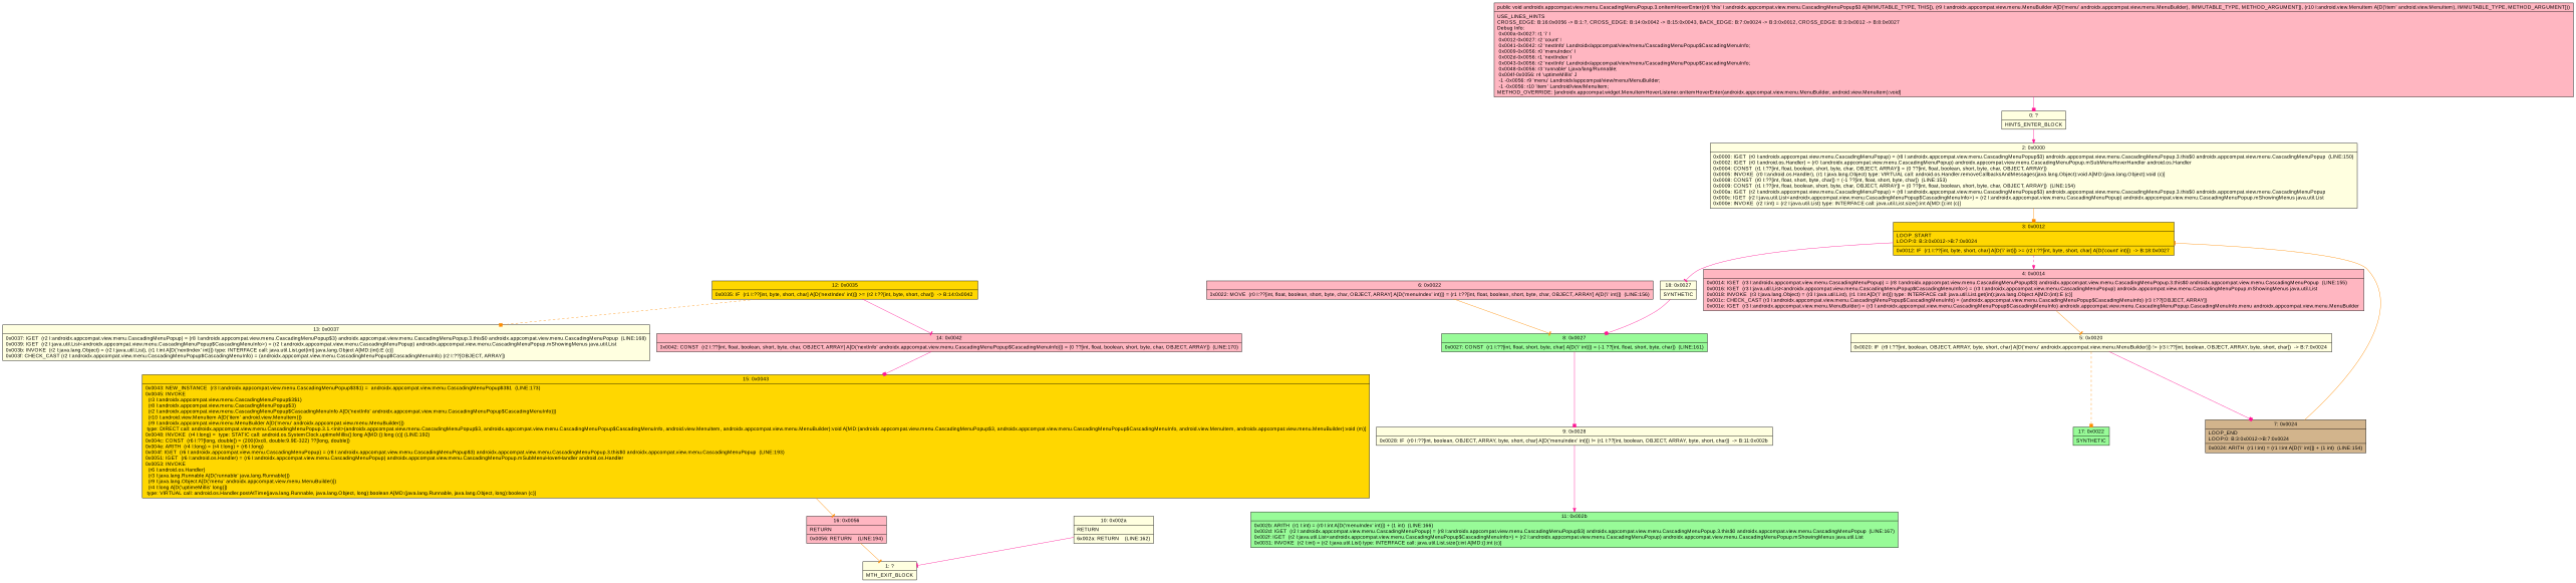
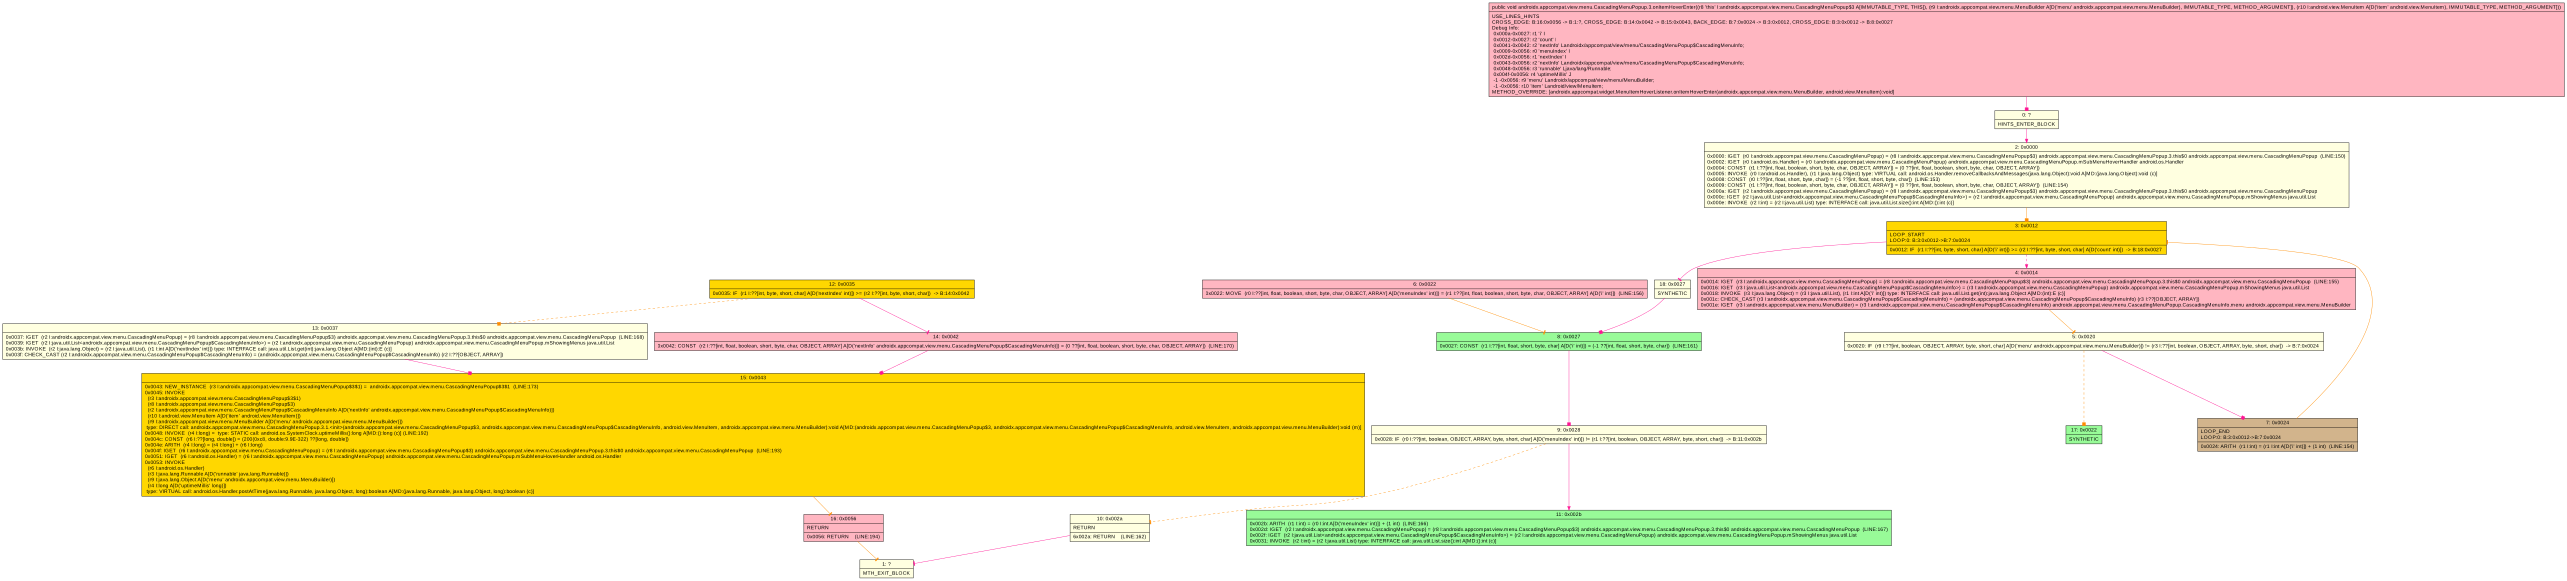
  digraph {
    fontname="Liberation Sans"
    node [fillcolor=lightyellow fontname="Liberation Sans" shape=record style=filled]
    edge [arrowhead=box color=deeppink fontname="Liberation Sans"]
    n1 [label="{0\:\ ?|HINTS_ENTER_BLOCK\l}"]
    n2 [label="{2\:\ 0x0000|0x0000: IGET  (r0 I:androidx.appcompat.view.menu.CascadingMenuPopup) = (r8 I:androidx.appcompat.view.menu.CascadingMenuPopup$3) androidx.appcompat.view.menu.CascadingMenuPopup.3.this$0 androidx.appcompat.view.menu.CascadingMenuPopup  (LINE:150)\l0x0002: IGET  (r0 I:android.os.Handler) = (r0 I:androidx.appcompat.view.menu.CascadingMenuPopup) androidx.appcompat.view.menu.CascadingMenuPopup.mSubMenuHoverHandler android.os.Handler \l0x0004: CONST  (r1 I:??[int, float, boolean, short, byte, char, OBJECT, ARRAY]) = (0 ??[int, float, boolean, short, byte, char, OBJECT, ARRAY]) \l0x0005: INVOKE  (r0 I:android.os.Handler), (r1 I:java.lang.Object) type: VIRTUAL call: android.os.Handler.removeCallbacksAndMessages(java.lang.Object):void A[MD:(java.lang.Object):void (c)]\l0x0008: CONST  (r0 I:??[int, float, short, byte, char]) = (\-1 ??[int, float, short, byte, char])  (LINE:153)\l0x0009: CONST  (r1 I:??[int, float, boolean, short, byte, char, OBJECT, ARRAY]) = (0 ??[int, float, boolean, short, byte, char, OBJECT, ARRAY])  (LINE:154)\l0x000a: IGET  (r2 I:androidx.appcompat.view.menu.CascadingMenuPopup) = (r8 I:androidx.appcompat.view.menu.CascadingMenuPopup$3) androidx.appcompat.view.menu.CascadingMenuPopup.3.this$0 androidx.appcompat.view.menu.CascadingMenuPopup \l0x000c: IGET  (r2 I:java.util.List\<androidx.appcompat.view.menu.CascadingMenuPopup$CascadingMenuInfo\>) = (r2 I:androidx.appcompat.view.menu.CascadingMenuPopup) androidx.appcompat.view.menu.CascadingMenuPopup.mShowingMenus java.util.List \l0x000e: INVOKE  (r2 I:int) = (r2 I:java.util.List) type: INTERFACE call: java.util.List.size():int A[MD:():int (c)]\l}"]
    n3 [fillcolor=gold label="{3\:\ 0x0012|LOOP_START\lLOOP:0: B:3:0x0012\-\>B:7:0x0024\l|0x0012: IF  (r1 I:??[int, byte, short, char] A[D('i' int)]) \>= (r2 I:??[int, byte, short, char] A[D('count' int)])  \-\> B:18:0x0027 \l}"]
    n4 [fillcolor=lightpink label="{4\:\ 0x0014|0x0014: IGET  (r3 I:androidx.appcompat.view.menu.CascadingMenuPopup) = (r8 I:androidx.appcompat.view.menu.CascadingMenuPopup$3) androidx.appcompat.view.menu.CascadingMenuPopup.3.this$0 androidx.appcompat.view.menu.CascadingMenuPopup  (LINE:155)\l0x0016: IGET  (r3 I:java.util.List\<androidx.appcompat.view.menu.CascadingMenuPopup$CascadingMenuInfo\>) = (r3 I:androidx.appcompat.view.menu.CascadingMenuPopup) androidx.appcompat.view.menu.CascadingMenuPopup.mShowingMenus java.util.List \l0x0018: INVOKE  (r3 I:java.lang.Object) = (r3 I:java.util.List), (r1 I:int A[D('i' int)]) type: INTERFACE call: java.util.List.get(int):java.lang.Object A[MD:(int):E (c)]\l0x001c: CHECK_CAST (r3 I:androidx.appcompat.view.menu.CascadingMenuPopup$CascadingMenuInfo) = (androidx.appcompat.view.menu.CascadingMenuPopup$CascadingMenuInfo) (r3 I:??[OBJECT, ARRAY]) \l0x001e: IGET  (r3 I:androidx.appcompat.view.menu.MenuBuilder) = (r3 I:androidx.appcompat.view.menu.CascadingMenuPopup$CascadingMenuInfo) androidx.appcompat.view.menu.CascadingMenuPopup.CascadingMenuInfo.menu androidx.appcompat.view.menu.MenuBuilder \l}"]
    n5 [label="{18\:\ 0x0027|SYNTHETIC\l}"]
    n6 [label="{5\:\ 0x0020|0x0020: IF  (r9 I:??[int, boolean, OBJECT, ARRAY, byte, short, char] A[D('menu' androidx.appcompat.view.menu.MenuBuilder)]) != (r3 I:??[int, boolean, OBJECT, ARRAY, byte, short, char])  \-\> B:7:0x0024 \l}"]
    n7 [fillcolor=palegreen label="{8\:\ 0x0027|0x0027: CONST  (r1 I:??[int, float, short, byte, char] A[D('i' int)]) = (\-1 ??[int, float, short, byte, char])  (LINE:161)\l}"]
    n8 [fillcolor=tan label="{7\:\ 0x0024|LOOP_END\lLOOP:0: B:3:0x0012\-\>B:7:0x0024\l|0x0024: ARITH  (r1 I:int) = (r1 I:int A[D('i' int)]) + (1 int)  (LINE:154)\l}"]
    n9 [fillcolor=palegreen label="{17\:\ 0x0022|SYNTHETIC\l}"]
    n10 [fillcolor=lightpink label="{6\:\ 0x0022|0x0022: MOVE  (r0 I:??[int, float, boolean, short, byte, char, OBJECT, ARRAY] A[D('menuIndex' int)]) = (r1 I:??[int, float, boolean, short, byte, char, OBJECT, ARRAY] A[D('i' int)])  (LINE:156)\l}"]
    n11 [label="{9\:\ 0x0028|0x0028: IF  (r0 I:??[int, boolean, OBJECT, ARRAY, byte, short, char] A[D('menuIndex' int)]) != (r1 I:??[int, boolean, OBJECT, ARRAY, byte, short, char])  \-\> B:11:0x002b \l}"]
    n12 [label="{10\:\ 0x002a|RETURN\l|6x002a: RETURN    (LINE:162)\l}"]
    n13 [fillcolor=palegreen label="{11\:\ 0x002b|0x002b: ARITH  (r1 I:int) = (r0 I:int A[D('menuIndex' int)]) + (1 int)  (LINE:166)\l0x002d: IGET  (r2 I:androidx.appcompat.view.menu.CascadingMenuPopup) = (r8 I:androidx.appcompat.view.menu.CascadingMenuPopup$3) androidx.appcompat.view.menu.CascadingMenuPopup.3.this$0 androidx.appcompat.view.menu.CascadingMenuPopup  (LINE:167)\l0x002f: IGET  (r2 I:java.util.List\<androidx.appcompat.view.menu.CascadingMenuPopup$CascadingMenuInfo\>) = (r2 I:androidx.appcompat.view.menu.CascadingMenuPopup) androidx.appcompat.view.menu.CascadingMenuPopup.mShowingMenus java.util.List \l0x0031: INVOKE  (r2 I:int) = (r2 I:java.util.List) type: INTERFACE call: java.util.List.size():int A[MD:():int (c)]\l}"]
    n14 [label="{1\:\ ?|MTH_EXIT_BLOCK\l}"]
    n15 [fillcolor=gold label="{12\:\ 0x0035|0x0035: IF  (r1 I:??[int, byte, short, char] A[D('nextIndex' int)]) \>= (r2 I:??[int, byte, short, char])  \-\> B:14:0x0042 \l}"]
    n16 [label="{13\:\ 0x0037|0x0037: IGET  (r2 I:androidx.appcompat.view.menu.CascadingMenuPopup) = (r8 I:androidx.appcompat.view.menu.CascadingMenuPopup$3) androidx.appcompat.view.menu.CascadingMenuPopup.3.this$0 androidx.appcompat.view.menu.CascadingMenuPopup  (LINE:168)\l0x0039: IGET  (r2 I:java.util.List\<androidx.appcompat.view.menu.CascadingMenuPopup$CascadingMenuInfo\>) = (r2 I:androidx.appcompat.view.menu.CascadingMenuPopup) androidx.appcompat.view.menu.CascadingMenuPopup.mShowingMenus java.util.List \l0x003b: INVOKE  (r2 I:java.lang.Object) = (r2 I:java.util.List), (r1 I:int A[D('nextIndex' int)]) type: INTERFACE call: java.util.List.get(int):java.lang.Object A[MD:(int):E (c)]\l0x003f: CHECK_CAST (r2 I:androidx.appcompat.view.menu.CascadingMenuPopup$CascadingMenuInfo) = (androidx.appcompat.view.menu.CascadingMenuPopup$CascadingMenuInfo) (r2 I:??[OBJECT, ARRAY]) \l}"]
    n17 [fillcolor=lightpink label="{14\:\ 0x0042|0x0042: CONST  (r2 I:??[int, float, boolean, short, byte, char, OBJECT, ARRAY] A[D('nextInfo' androidx.appcompat.view.menu.CascadingMenuPopup$CascadingMenuInfo)]) = (0 ??[int, float, boolean, short, byte, char, OBJECT, ARRAY])  (LINE:170)\l}"]
    n18 [fillcolor=gold label="{15\:\ 0x0043|0x0043: NEW_INSTANCE  (r3 I:androidx.appcompat.view.menu.CascadingMenuPopup$3$1) =  androidx.appcompat.view.menu.CascadingMenuPopup$3$1  (LINE:173)\l0x0045: INVOKE  \l  (r3 I:androidx.appcompat.view.menu.CascadingMenuPopup$3$1)\l  (r8 I:androidx.appcompat.view.menu.CascadingMenuPopup$3)\l  (r2 I:androidx.appcompat.view.menu.CascadingMenuPopup$CascadingMenuInfo A[D('nextInfo' androidx.appcompat.view.menu.CascadingMenuPopup$CascadingMenuInfo)])\l  (r10 I:android.view.MenuItem A[D('item' android.view.MenuItem)])\l  (r9 I:androidx.appcompat.view.menu.MenuBuilder A[D('menu' androidx.appcompat.view.menu.MenuBuilder)])\l type: DIRECT call: androidx.appcompat.view.menu.CascadingMenuPopup.3.1.\<init\>(androidx.appcompat.view.menu.CascadingMenuPopup$3, androidx.appcompat.view.menu.CascadingMenuPopup$CascadingMenuInfo, android.view.MenuItem, androidx.appcompat.view.menu.MenuBuilder):void A[MD:(androidx.appcompat.view.menu.CascadingMenuPopup$3, androidx.appcompat.view.menu.CascadingMenuPopup$CascadingMenuInfo, android.view.MenuItem, androidx.appcompat.view.menu.MenuBuilder):void (m)]\l0x0048: INVOKE  (r4 I:long) =  type: STATIC call: android.os.SystemClock.uptimeMillis():long A[MD:():long (c)] (LINE:192)\l0x004c: CONST  (r6 I:??[long, double]) = (200(0xc8, double:9.9E\-322) ??[long, double]) \l0x004e: ARITH  (r4 I:long) = (r4 I:long) + (r6 I:long) \l0x004f: IGET  (r6 I:androidx.appcompat.view.menu.CascadingMenuPopup) = (r8 I:androidx.appcompat.view.menu.CascadingMenuPopup$3) androidx.appcompat.view.menu.CascadingMenuPopup.3.this$0 androidx.appcompat.view.menu.CascadingMenuPopup  (LINE:193)\l0x0051: IGET  (r6 I:android.os.Handler) = (r6 I:androidx.appcompat.view.menu.CascadingMenuPopup) androidx.appcompat.view.menu.CascadingMenuPopup.mSubMenuHoverHandler android.os.Handler \l0x0053: INVOKE  \l  (r6 I:android.os.Handler)\l  (r3 I:java.lang.Runnable A[D('runnable' java.lang.Runnable)])\l  (r9 I:java.lang.Object A[D('menu' androidx.appcompat.view.menu.MenuBuilder)])\l  (r4 I:long A[D('uptimeMillis' long)])\l type: VIRTUAL call: android.os.Handler.postAtTime(java.lang.Runnable, java.lang.Object, long):boolean A[MD:(java.lang.Runnable, java.lang.Object, long):boolean (c)]\l}"]
    n19 [fillcolor=lightpink label="{16\:\ 0x0056|RETURN\l|0x0056: RETURN    (LINE:194)\l}"]
    n20 [fillcolor=lightpink label="{public void androidx.appcompat.view.menu.CascadingMenuPopup.3.onItemHoverEnter((r8 'this' I:androidx.appcompat.view.menu.CascadingMenuPopup$3 A[IMMUTABLE_TYPE, THIS]), (r9 I:androidx.appcompat.view.menu.MenuBuilder A[D('menu' androidx.appcompat.view.menu.MenuBuilder), IMMUTABLE_TYPE, METHOD_ARGUMENT]), (r10 I:android.view.MenuItem A[D('item' android.view.MenuItem), IMMUTABLE_TYPE, METHOD_ARGUMENT]))  | USE_LINES_HINTS\lCROSS_EDGE: B:16:0x0056 \-\> B:1:?, CROSS_EDGE: B:14:0x0042 \-\> B:15:0x0043, BACK_EDGE: B:7:0x0024 \-\> B:3:0x0012, CROSS_EDGE: B:3:0x0012 \-\> B:8:0x0027\lDebug Info:\l  0x000a\-0x0027: r1 'i' I\l  0x0012\-0x0027: r2 'count' I\l  0x0041\-0x0042: r2 'nextInfo' Landroidx\/appcompat\/view\/menu\/CascadingMenuPopup$CascadingMenuInfo;\l  0x0009\-0x0056: r0 'menuIndex' I\l  0x002d\-0x0056: r1 'nextIndex' I\l  0x0043\-0x0056: r2 'nextInfo' Landroidx\/appcompat\/view\/menu\/CascadingMenuPopup$CascadingMenuInfo;\l  0x0048\-0x0056: r3 'runnable' Ljava\/lang\/Runnable;\l  0x004f\-0x0056: r4 'uptimeMillis' J\l  \-1 \-0x0056: r9 'menu' Landroidx\/appcompat\/view\/menu\/MenuBuilder;\l  \-1 \-0x0056: r10 'item' Landroid\/view\/MenuItem;\lMETHOD_OVERRIDE: [androidx.appcompat.widget.MenuItemHoverListener.onItemHoverEnter(androidx.appcompat.view.menu.MenuBuilder, android.view.MenuItem):void]\l}"]
    n1 -> n2 [arrowhead=normal]
    n2 -> n3 [color=darkorange]
    n3 -> n4 [arrowhead=normal style=dashed]
    n3 -> n5 [arrowhead=tee]
    n4 -> n6 [arrowhead=tee color=darkorange]
    n5 -> n7
    n6 -> n8
    n6 -> n9 [color=darkorange style=dashed]
    n7 -> n11
    n8 -> n3 [arrowhead=tee color=darkorange]
    n10 -> n7 [arrowhead=tee color=darkorange]
+   n11 -> n12 [arrowhead=tee color=darkorange style=dashed]
    n11 -> n13 [arrowhead=normal]
    n12 -> n14 [arrowhead=tee]
    n15 -> n16 [color=darkorange style=dashed]
    n15 -> n17 [arrowhead=tee]
+   n16 -> n18
    n17 -> n18
    n18 -> n19 [arrowhead=tee color=darkorange]
    n19 -> n14 [arrowhead=tee color=darkorange]
    n20 -> n1
  }
